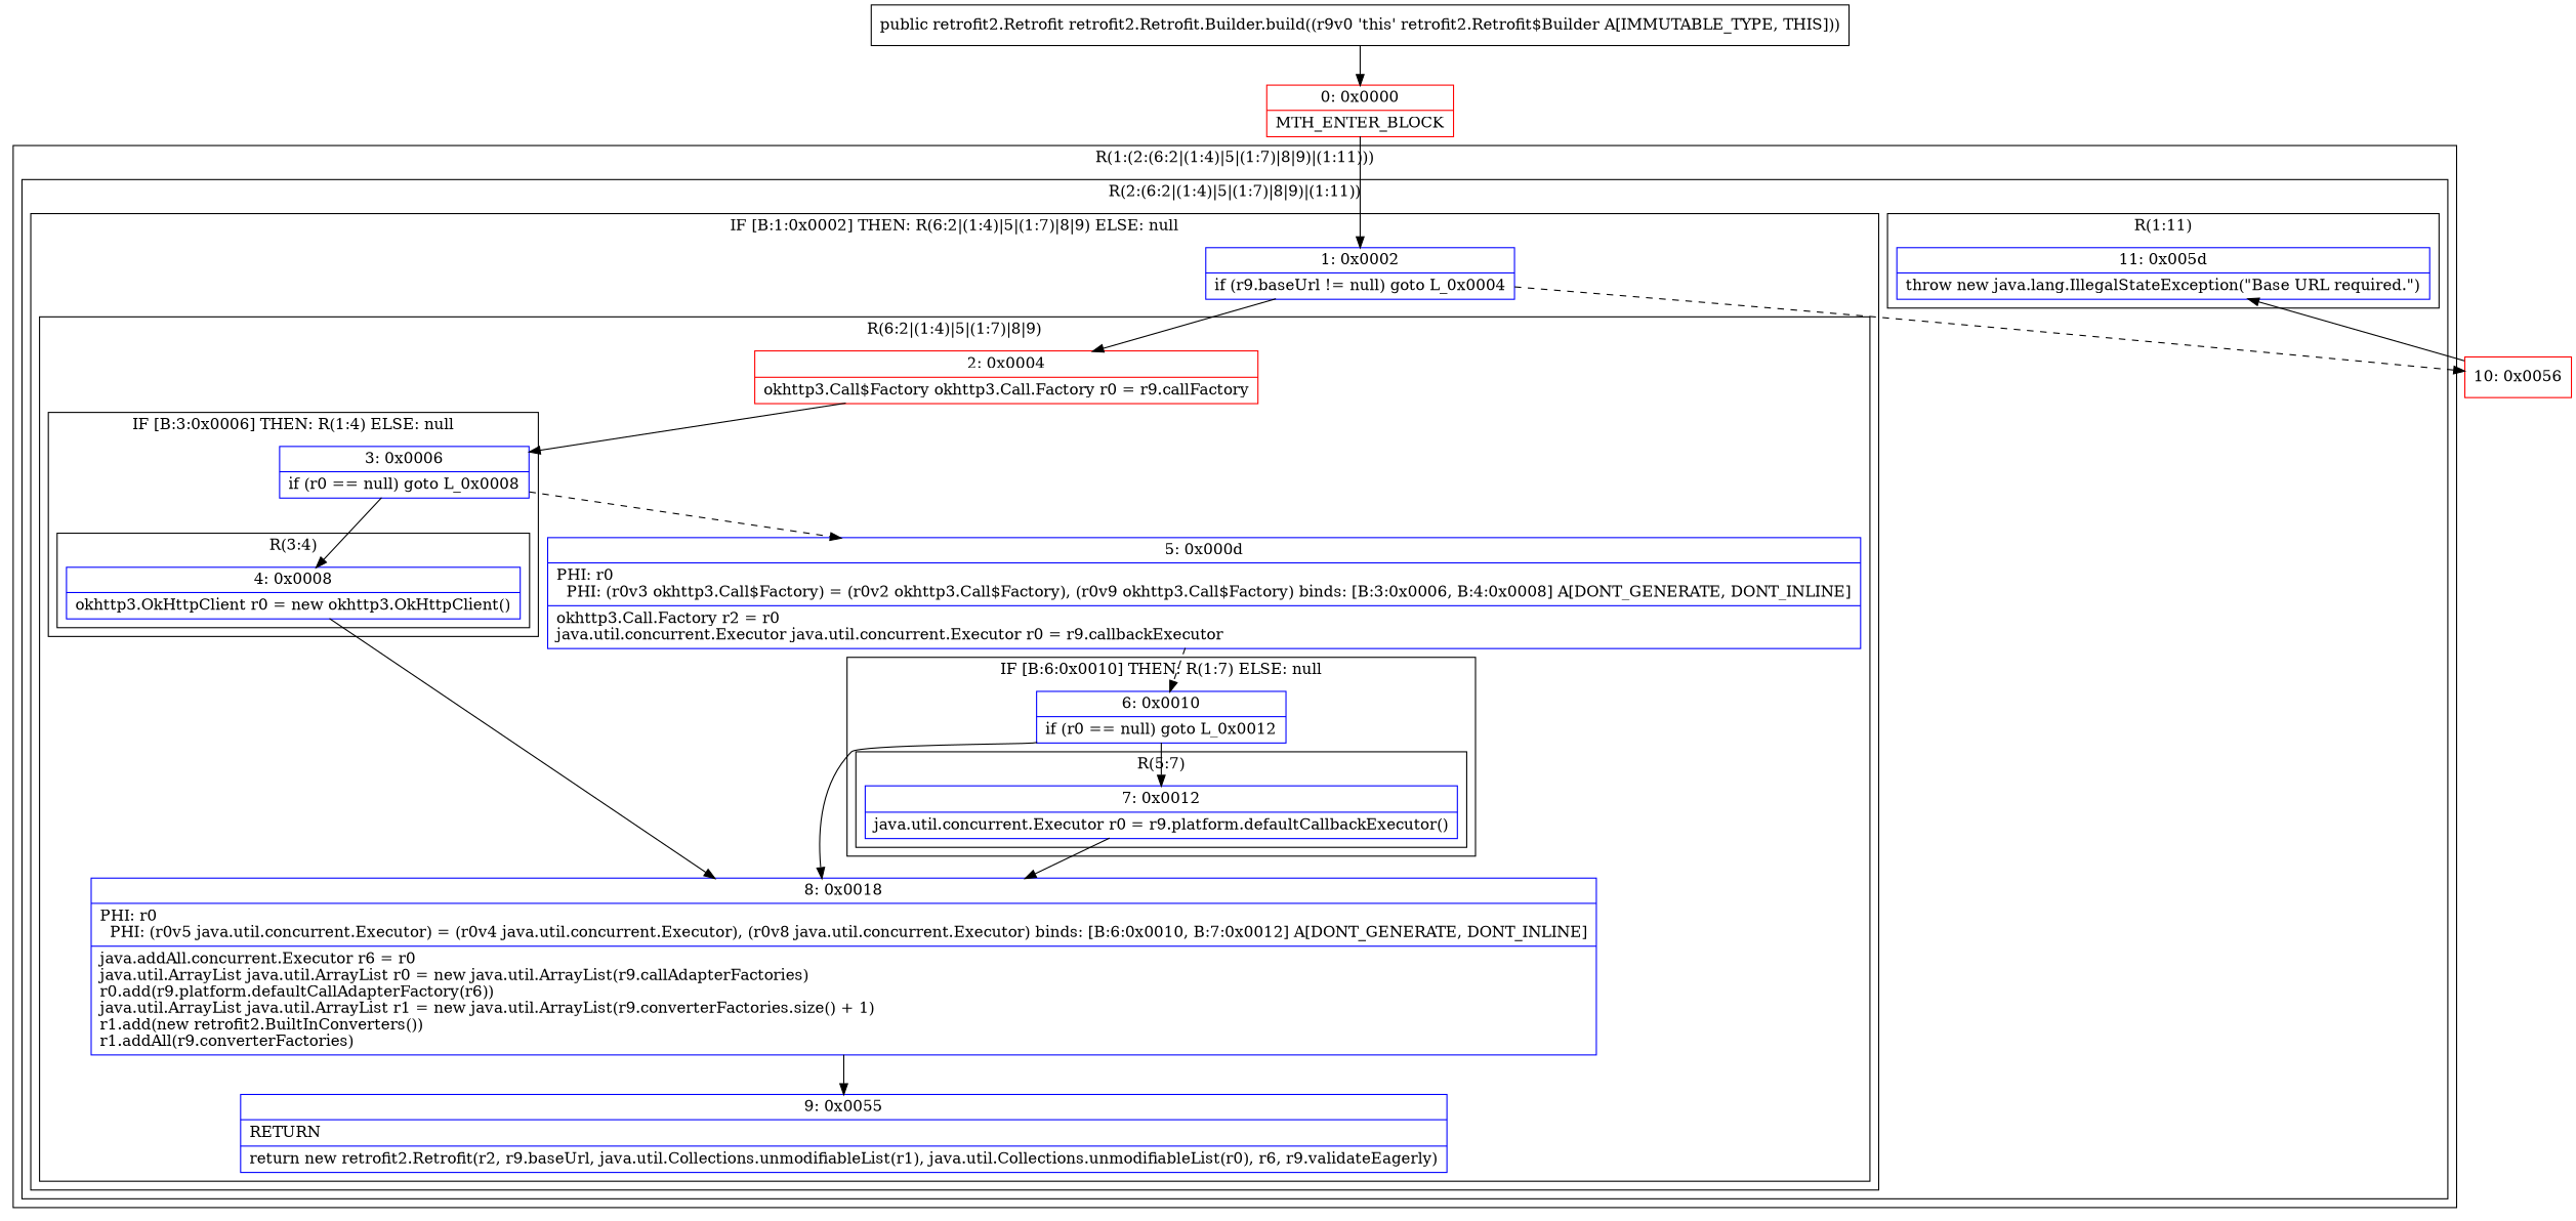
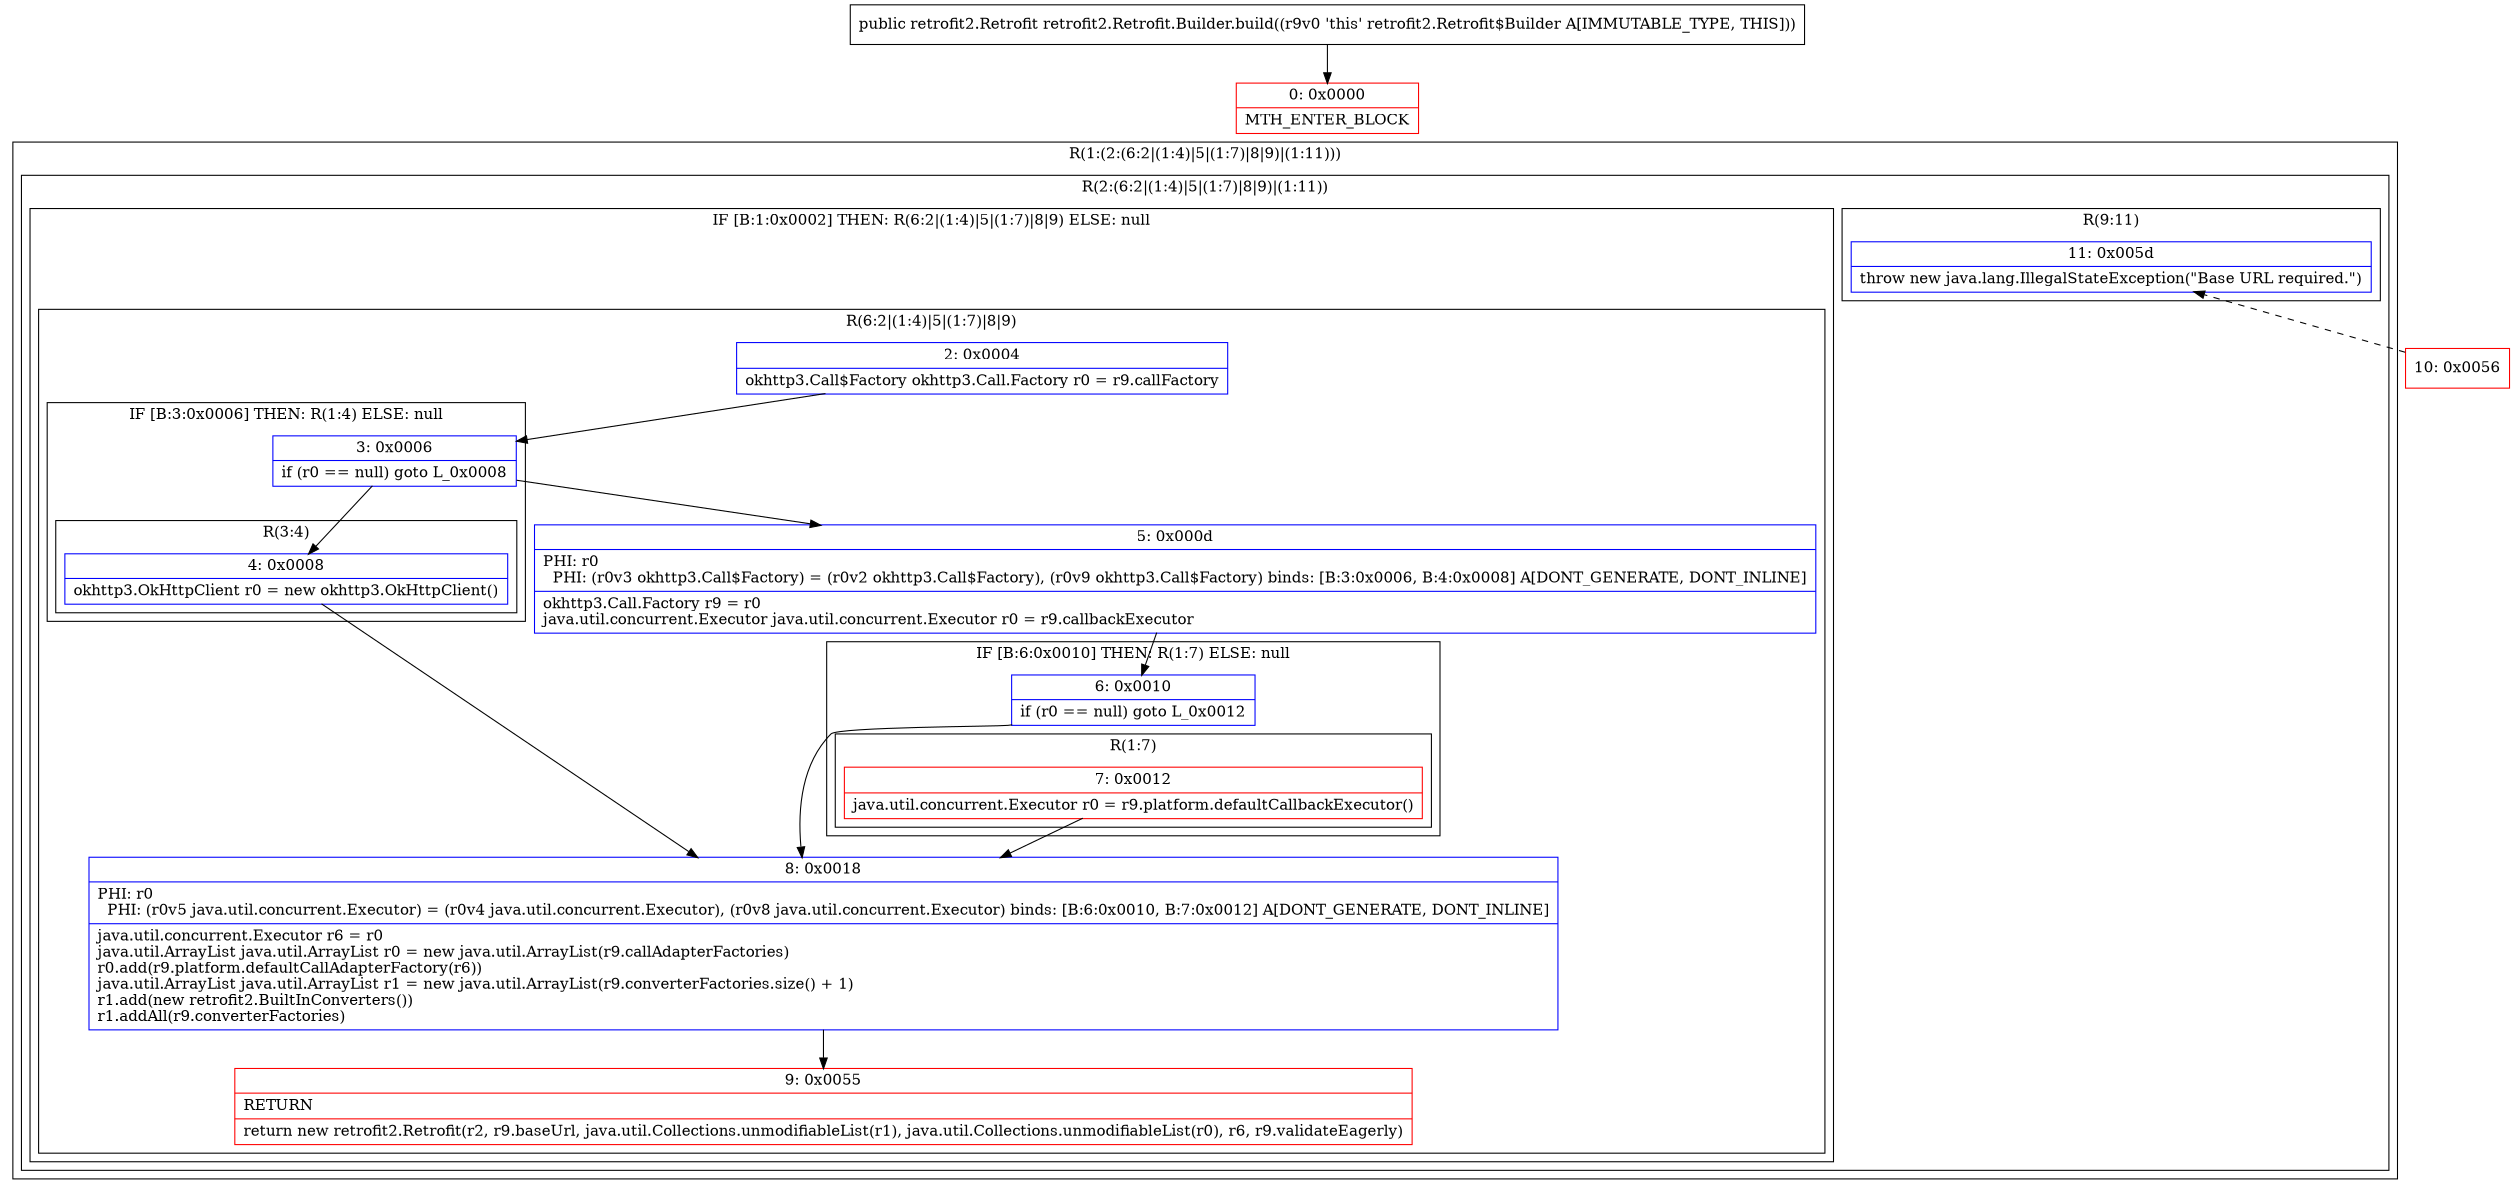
  digraph {
    node [color=blue shape=record]
    n1 [label="{4\:\ 0x0008|okhttp3.OkHttpClient r0 = new okhttp3.OkHttpClient()\l}"]
    n2 [label="{3\:\ 0x0006|if (r0 == null) goto L_0x0008\l}"]
-   n3 [label="{7\:\ 0x0012|java.util.concurrent.Executor r0 = r9.platform.defaultCallbackExecutor()\l}"]
+   n3 [color=red label="{7\:\ 0x0012|java.util.concurrent.Executor r0 = r9.platform.defaultCallbackExecutor()\l}"]
    n4 [label="{6\:\ 0x0010|if (r0 == null) goto L_0x0012\l}"]
-   n5 [color=red label="{2\:\ 0x0004|okhttp3.Call$Factory okhttp3.Call.Factory r0 = r9.callFactory\l}"]
-   n6 [label="{5\:\ 0x000d|PHI: r0 \l  PHI: (r0v3 okhttp3.Call$Factory) = (r0v2 okhttp3.Call$Factory), (r0v9 okhttp3.Call$Factory) binds: [B:3:0x0006, B:4:0x0008] A[DONT_GENERATE, DONT_INLINE]\l|okhttp3.Call.Factory r2 = r0\ljava.util.concurrent.Executor java.util.concurrent.Executor r0 = r9.callbackExecutor\l}"]
-   n7 [label="{8\:\ 0x0018|PHI: r0 \l  PHI: (r0v5 java.util.concurrent.Executor) = (r0v4 java.util.concurrent.Executor), (r0v8 java.util.concurrent.Executor) binds: [B:6:0x0010, B:7:0x0012] A[DONT_GENERATE, DONT_INLINE]\l|java.addAll.concurrent.Executor r6 = r0\ljava.util.ArrayList java.util.ArrayList r0 = new java.util.ArrayList(r9.callAdapterFactories)\lr0.add(r9.platform.defaultCallAdapterFactory(r6))\ljava.util.ArrayList java.util.ArrayList r1 = new java.util.ArrayList(r9.converterFactories.size() + 1)\lr1.add(new retrofit2.BuiltInConverters())\lr1.addAll(r9.converterFactories)\l}"]
-   n8 [label="{9\:\ 0x0055|RETURN\l|return new retrofit2.Retrofit(r2, r9.baseUrl, java.util.Collections.unmodifiableList(r1), java.util.Collections.unmodifiableList(r0), r6, r9.validateEagerly)\l}"]
-   n9 [label="{1\:\ 0x0002|if (r9.baseUrl != null) goto L_0x0004\l}"]
+   n5 [label="{2\:\ 0x0004|okhttp3.Call$Factory okhttp3.Call.Factory r0 = r9.callFactory\l}"]
+   n6 [label="{5\:\ 0x000d|PHI: r0 \l  PHI: (r0v3 okhttp3.Call$Factory) = (r0v2 okhttp3.Call$Factory), (r0v9 okhttp3.Call$Factory) binds: [B:3:0x0006, B:4:0x0008] A[DONT_GENERATE, DONT_INLINE]\l|okhttp3.Call.Factory r9 = r0\ljava.util.concurrent.Executor java.util.concurrent.Executor r0 = r9.callbackExecutor\l}"]
+   n7 [label="{8\:\ 0x0018|PHI: r0 \l  PHI: (r0v5 java.util.concurrent.Executor) = (r0v4 java.util.concurrent.Executor), (r0v8 java.util.concurrent.Executor) binds: [B:6:0x0010, B:7:0x0012] A[DONT_GENERATE, DONT_INLINE]\l|java.util.concurrent.Executor r6 = r0\ljava.util.ArrayList java.util.ArrayList r0 = new java.util.ArrayList(r9.callAdapterFactories)\lr0.add(r9.platform.defaultCallAdapterFactory(r6))\ljava.util.ArrayList java.util.ArrayList r1 = new java.util.ArrayList(r9.converterFactories.size() + 1)\lr1.add(new retrofit2.BuiltInConverters())\lr1.addAll(r9.converterFactories)\l}"]
+   n8 [color=red label="{9\:\ 0x0055|RETURN\l|return new retrofit2.Retrofit(r2, r9.baseUrl, java.util.Collections.unmodifiableList(r1), java.util.Collections.unmodifiableList(r0), r6, r9.validateEagerly)\l}"]
    n10 [label="{11\:\ 0x005d|throw new java.lang.IllegalStateException(\"Base URL required.\")\l}"]
    n11 [color=red label="{10\:\ 0x0056}"]
    n12 [color=red label="{0\:\ 0x0000|MTH_ENTER_BLOCK\l}"]
    n13 [label="{public retrofit2.Retrofit retrofit2.Retrofit.Builder.build((r9v0 'this' retrofit2.Retrofit$Builder A[IMMUTABLE_TYPE, THIS])) }" color=""]
    subgraph cluster_1 {
      label="R(1:(2:(6:2|(1:4)|5|(1:7)|8|9)|(1:11)))"
      subgraph cluster_2 {
        label="R(2:(6:2|(1:4)|5|(1:7)|8|9)|(1:11))"
        subgraph cluster_3 {
          label="IF [B:1:0x0002] THEN: R(6:2|(1:4)|5|(1:7)|8|9) ELSE: null"
-         n9
          subgraph cluster_4 {
            label="R(6:2|(1:4)|5|(1:7)|8|9)"
            n5
            n6
            n7
            n8
            subgraph cluster_5 {
              label="IF [B:3:0x0006] THEN: R(1:4) ELSE: null"
              n2
              subgraph cluster_6 {
                label="R(3:4)"
                n1
              }
            }
            subgraph cluster_7 {
              label="IF [B:6:0x0010] THEN: R(1:7) ELSE: null"
              n4
              subgraph cluster_8 {
-               label="R(5:7)"
+               label="R(1:7)"
                n3
              }
            }
          }
        }
        subgraph cluster_9 {
-         label="R(1:11)"
+         label="R(9:11)"
          n10
        }
      }
    }
    n1 -> n7
    n2 -> n1
-   n2 -> n6 [style=dashed]
+   n2 -> n6 [style=solid]
    n3 -> n7
-   n4 -> n3
    n4 -> n7 [style=solid]
    n5 -> n2
-   n6 -> n4 [style=dashed]
+   n6 -> n4
    n7 -> n8
-   n9 -> n5
-   n9 -> n11 [style=dashed]
-   n11 -> n10
-   n12 -> n9
+   n11 -> n10 [style=dashed]
    n13 -> n12
  }
